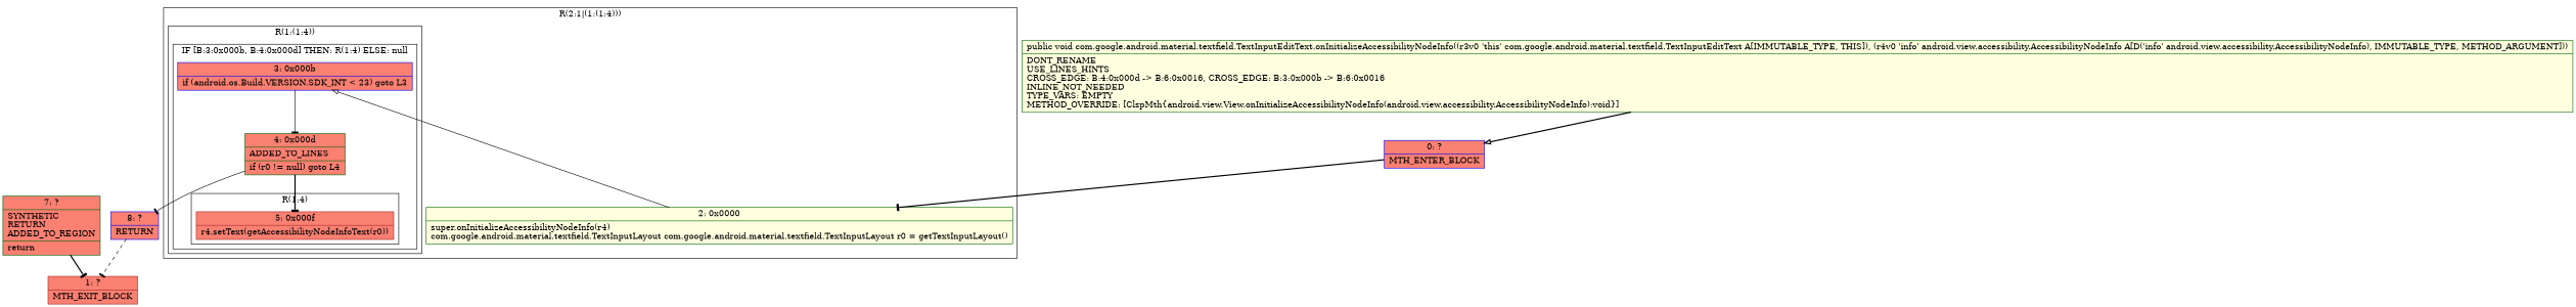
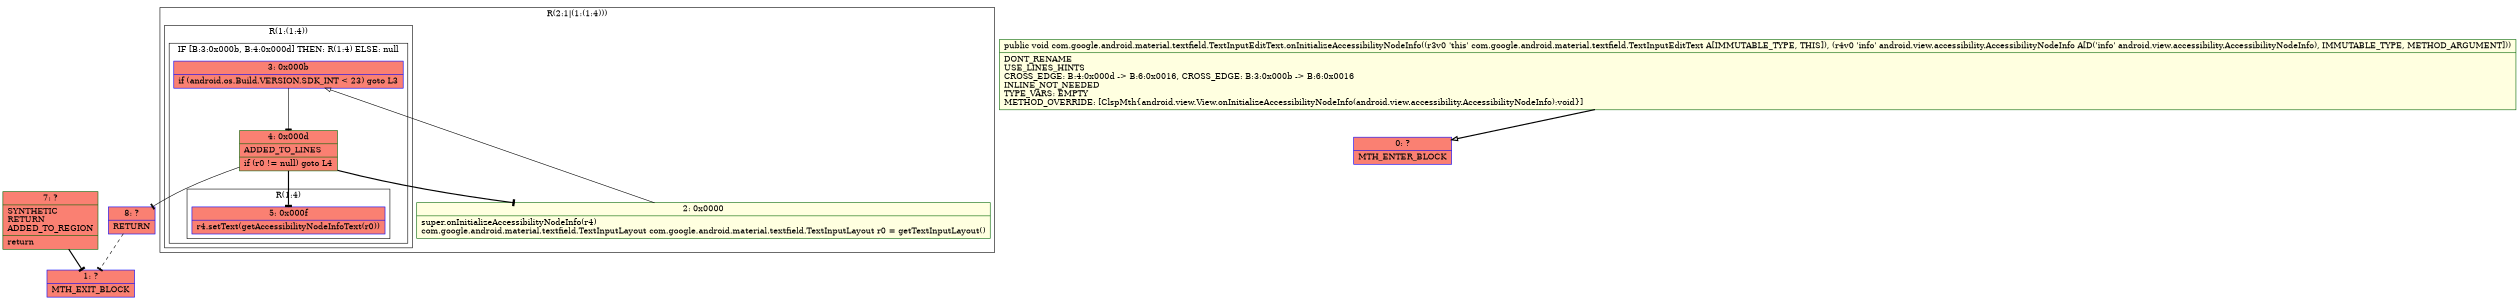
  digraph {
    node [color=darkgreen fillcolor=salmon shape=record style=filled]
    edge [arrowhead=tee style=bold]
-   n1 [color=brown label="{5\:\ 0x000f|r4.setText(getAccessibilityNodeInfoText(r0))\l}"]
+   n1 [color=blue label="{5\:\ 0x000f|r4.setText(getAccessibilityNodeInfoText(r0))\l}"]
    n2 [color=blue label="{3\:\ 0x000b|if (android.os.Build.VERSION.SDK_INT \< 23) goto L3\l}"]
    n3 [label="{4\:\ 0x000d|ADDED_TO_LINES\l|if (r0 != null) goto L4\l}"]
    n4 [fillcolor=lightyellow label="{2\:\ 0x0000|super.onInitializeAccessibilityNodeInfo(r4)\lcom.google.android.material.textfield.TextInputLayout com.google.android.material.textfield.TextInputLayout r0 = getTextInputLayout()\l}"]
    n5 [color=blue label="{8\:\ ?|RETURN\l}"]
    n6 [label="{7\:\ ?|SYNTHETIC\lRETURN\lADDED_TO_REGION\l|return\l}"]
-   n7 [color=brown label="{1\:\ ?|MTH_EXIT_BLOCK\l}"]
+   n7 [color=blue label="{1\:\ ?|MTH_EXIT_BLOCK\l}"]
    n8 [color=blue label="{0\:\ ?|MTH_ENTER_BLOCK\l}"]
    n9 [fillcolor=lightyellow label="{public void com.google.android.material.textfield.TextInputEditText.onInitializeAccessibilityNodeInfo((r3v0 'this' com.google.android.material.textfield.TextInputEditText A[IMMUTABLE_TYPE, THIS]), (r4v0 'info' android.view.accessibility.AccessibilityNodeInfo A[D('info' android.view.accessibility.AccessibilityNodeInfo), IMMUTABLE_TYPE, METHOD_ARGUMENT]))  | DONT_RENAME\lUSE_LINES_HINTS\lCROSS_EDGE: B:4:0x000d \-\> B:6:0x0016, CROSS_EDGE: B:3:0x000b \-\> B:6:0x0016\lINLINE_NOT_NEEDED\lTYPE_VARS: EMPTY\lMETHOD_OVERRIDE: [ClspMth\{android.view.View.onInitializeAccessibilityNodeInfo(android.view.accessibility.AccessibilityNodeInfo):void\}]\l}"]
    subgraph cluster_1 {
      label="R(2:1|(1:(1:4)))"
      n4
      subgraph cluster_2 {
        label="R(1:(1:4))"
        subgraph cluster_3 {
          label="IF [B:3:0x000b, B:4:0x000d] THEN: R(1:4) ELSE: null"
          n2
          n3
          subgraph cluster_4 {
            label="R(1:4)"
            n1
          }
        }
      }
    }
    n2 -> n3 [style=solid]
    n3 -> n1
    n3 -> n5 [style=solid]
    n4 -> n2 [arrowhead=onormal style=solid]
    n5 -> n7 [style=dashed]
    n6 -> n7
-   n8 -> n4
+   n3 -> n4
    n9 -> n8 [arrowhead=onormal]
  }
